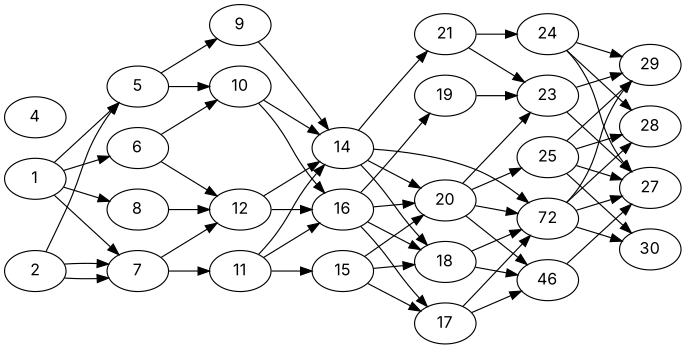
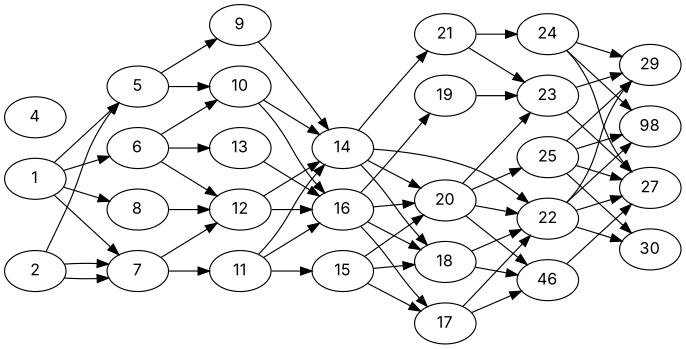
  digraph {
    fontname=Inter
    rankdir=LR
    node [alpha=0.05 fontname=Inter]
    edge [fontname=Inter]
    1 [alpha=0.13 expect_size=25294848]
    5 [alpha=0.14 expect_size=50945024]
    6 [expect_size=40031232]
    7 [alpha=0.18 expect_size=16443392]
    8 [alpha=0.08 expect_size=43688960]
    9 [alpha=0.04 expect_size=16158720]
    10 [alpha=0.15 expect_size=23877632]
    12 [expect_size=22324224]
+   13 [alpha=0.08 expect_size=20732928]
    11 [alpha=0.18 expect_size=38180864]
    14 [alpha=0.11 expect_size=13742080]
    16 [alpha=0.15 expect_size=20323328]
    15 [alpha=0.06 expect_size=35404800]
    2 [alpha=0.19 expect_size=34679808]
    4 [alpha=0.09 expect_size=40818688]
    18 [alpha=0.18 expect_size=28306432]
    20 [alpha=0.02 expect_size=10164224]
    21 [alpha=0.17 expect_size=45149184]
-   22 [alpha=0.06 expect_size=41261056 label=72]
+   22 [alpha=0.06 expect_size=41261056]
    17 [alpha=0.08 expect_size=32274432]
    19 [alpha=0.14 expect_size=48022528]
    n22 [alpha=0.02 expect_size=20017152 label=46]
    23 [expect_size=6607872]
    25 [alpha=0.13 expect_size=6126592]
    24 [alpha=0.19 expect_size=26257408]
    27 [alpha=0.15 expect_size=7848960]
-   28 [expect_size=27490304]
+   28 [expect_size=27490304 label=98]
    29 [alpha=0.19 expect_size=22619136]
    30 [alpha=0.01 expect_size=9628672]
    1 -> 5
    1 -> 6
    1 -> 7
    1 -> 8
    5 -> 9
    5 -> 10
    6 -> 10
    6 -> 12
+   6 -> 13
    7 -> 12
    7 -> 11
    8 -> 12
    9 -> 14
    10 -> 14
    10 -> 16
    12 -> 14
    12 -> 16
+   13 -> 16
    11 -> 14
    11 -> 16
    11 -> 15
    14 -> 18
    14 -> 20
    14 -> 21
    14 -> 22
    16 -> 18
    16 -> 20
    16 -> 17
    16 -> 19
    15 -> 18
    15 -> 20
    15 -> 17
    2 -> 5
    2 -> 7
    2 -> 7
    18 -> 22
    18 -> n22
    20 -> 22
    20 -> n22
    20 -> 23
    20 -> 25
    21 -> 23
    21 -> 24
    22 -> 27
    22 -> 28
    22 -> 29
    22 -> 30
    17 -> 22
    17 -> n22
    19 -> 23
    n22 -> 27
    23 -> 27
    23 -> 29
    25 -> 27
    25 -> 28
    25 -> 29
    25 -> 30
    24 -> 27
    24 -> 28
    24 -> 29
  }
